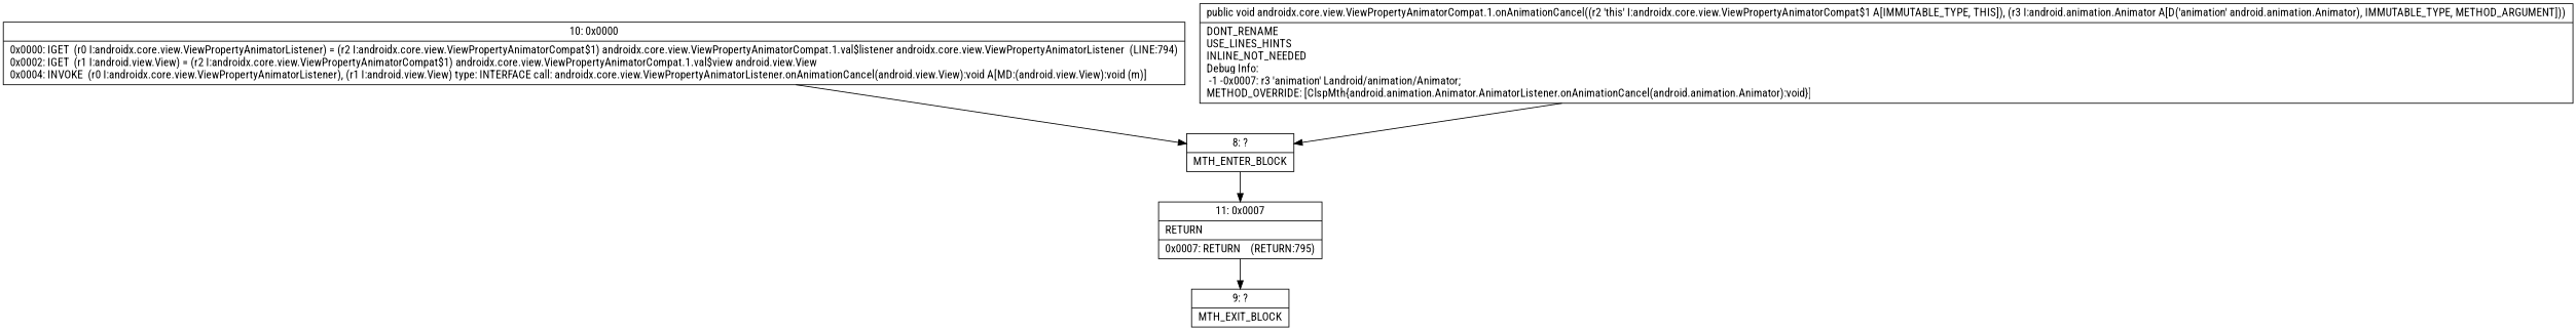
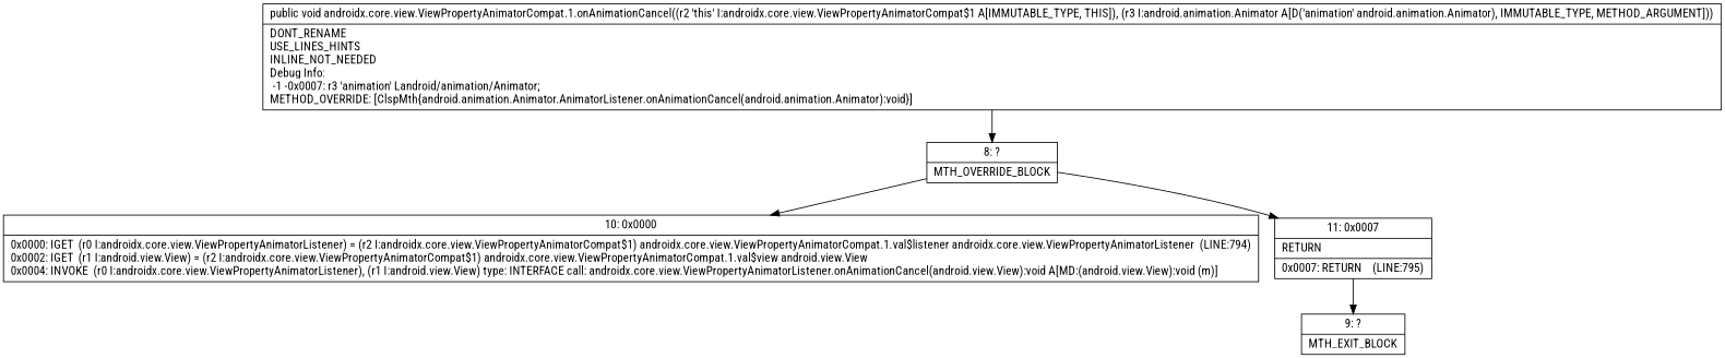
  digraph {
    fontname="Roboto Condensed"
    node [fontname="Roboto Condensed" shape=record]
    edge [fontname="Roboto Condensed"]
-   n1 [label="{8\:\ ?|MTH_ENTER_BLOCK\l}"]
+   n1 [label="{8\:\ ?|MTH_OVERRIDE_BLOCK\l}"]
    n2 [label="{10\:\ 0x0000|0x0000: IGET  (r0 I:androidx.core.view.ViewPropertyAnimatorListener) = (r2 I:androidx.core.view.ViewPropertyAnimatorCompat$1) androidx.core.view.ViewPropertyAnimatorCompat.1.val$listener androidx.core.view.ViewPropertyAnimatorListener  (LINE:794)\l0x0002: IGET  (r1 I:android.view.View) = (r2 I:androidx.core.view.ViewPropertyAnimatorCompat$1) androidx.core.view.ViewPropertyAnimatorCompat.1.val$view android.view.View \l0x0004: INVOKE  (r0 I:androidx.core.view.ViewPropertyAnimatorListener), (r1 I:android.view.View) type: INTERFACE call: androidx.core.view.ViewPropertyAnimatorListener.onAnimationCancel(android.view.View):void A[MD:(android.view.View):void (m)]\l}"]
-   n3 [label="{11\:\ 0x0007|RETURN\l|0x0007: RETURN    (RETURN:795)\l}"]
+   n3 [label="{11\:\ 0x0007|RETURN\l|0x0007: RETURN    (LINE:795)\l}"]
    n4 [label="{9\:\ ?|MTH_EXIT_BLOCK\l}"]
    n5 [label="{public void androidx.core.view.ViewPropertyAnimatorCompat.1.onAnimationCancel((r2 'this' I:androidx.core.view.ViewPropertyAnimatorCompat$1 A[IMMUTABLE_TYPE, THIS]), (r3 I:android.animation.Animator A[D('animation' android.animation.Animator), IMMUTABLE_TYPE, METHOD_ARGUMENT]))  | DONT_RENAME\lUSE_LINES_HINTS\lINLINE_NOT_NEEDED\lDebug Info:\l  \-1 \-0x0007: r3 'animation' Landroid\/animation\/Animator;\lMETHOD_OVERRIDE: [ClspMth\{android.animation.Animator.AnimatorListener.onAnimationCancel(android.animation.Animator):void\}]\l}"]
-   n2 -> n1
+   n1 -> n2
    n1 -> n3
    n3 -> n4
    n5 -> n1
  }
